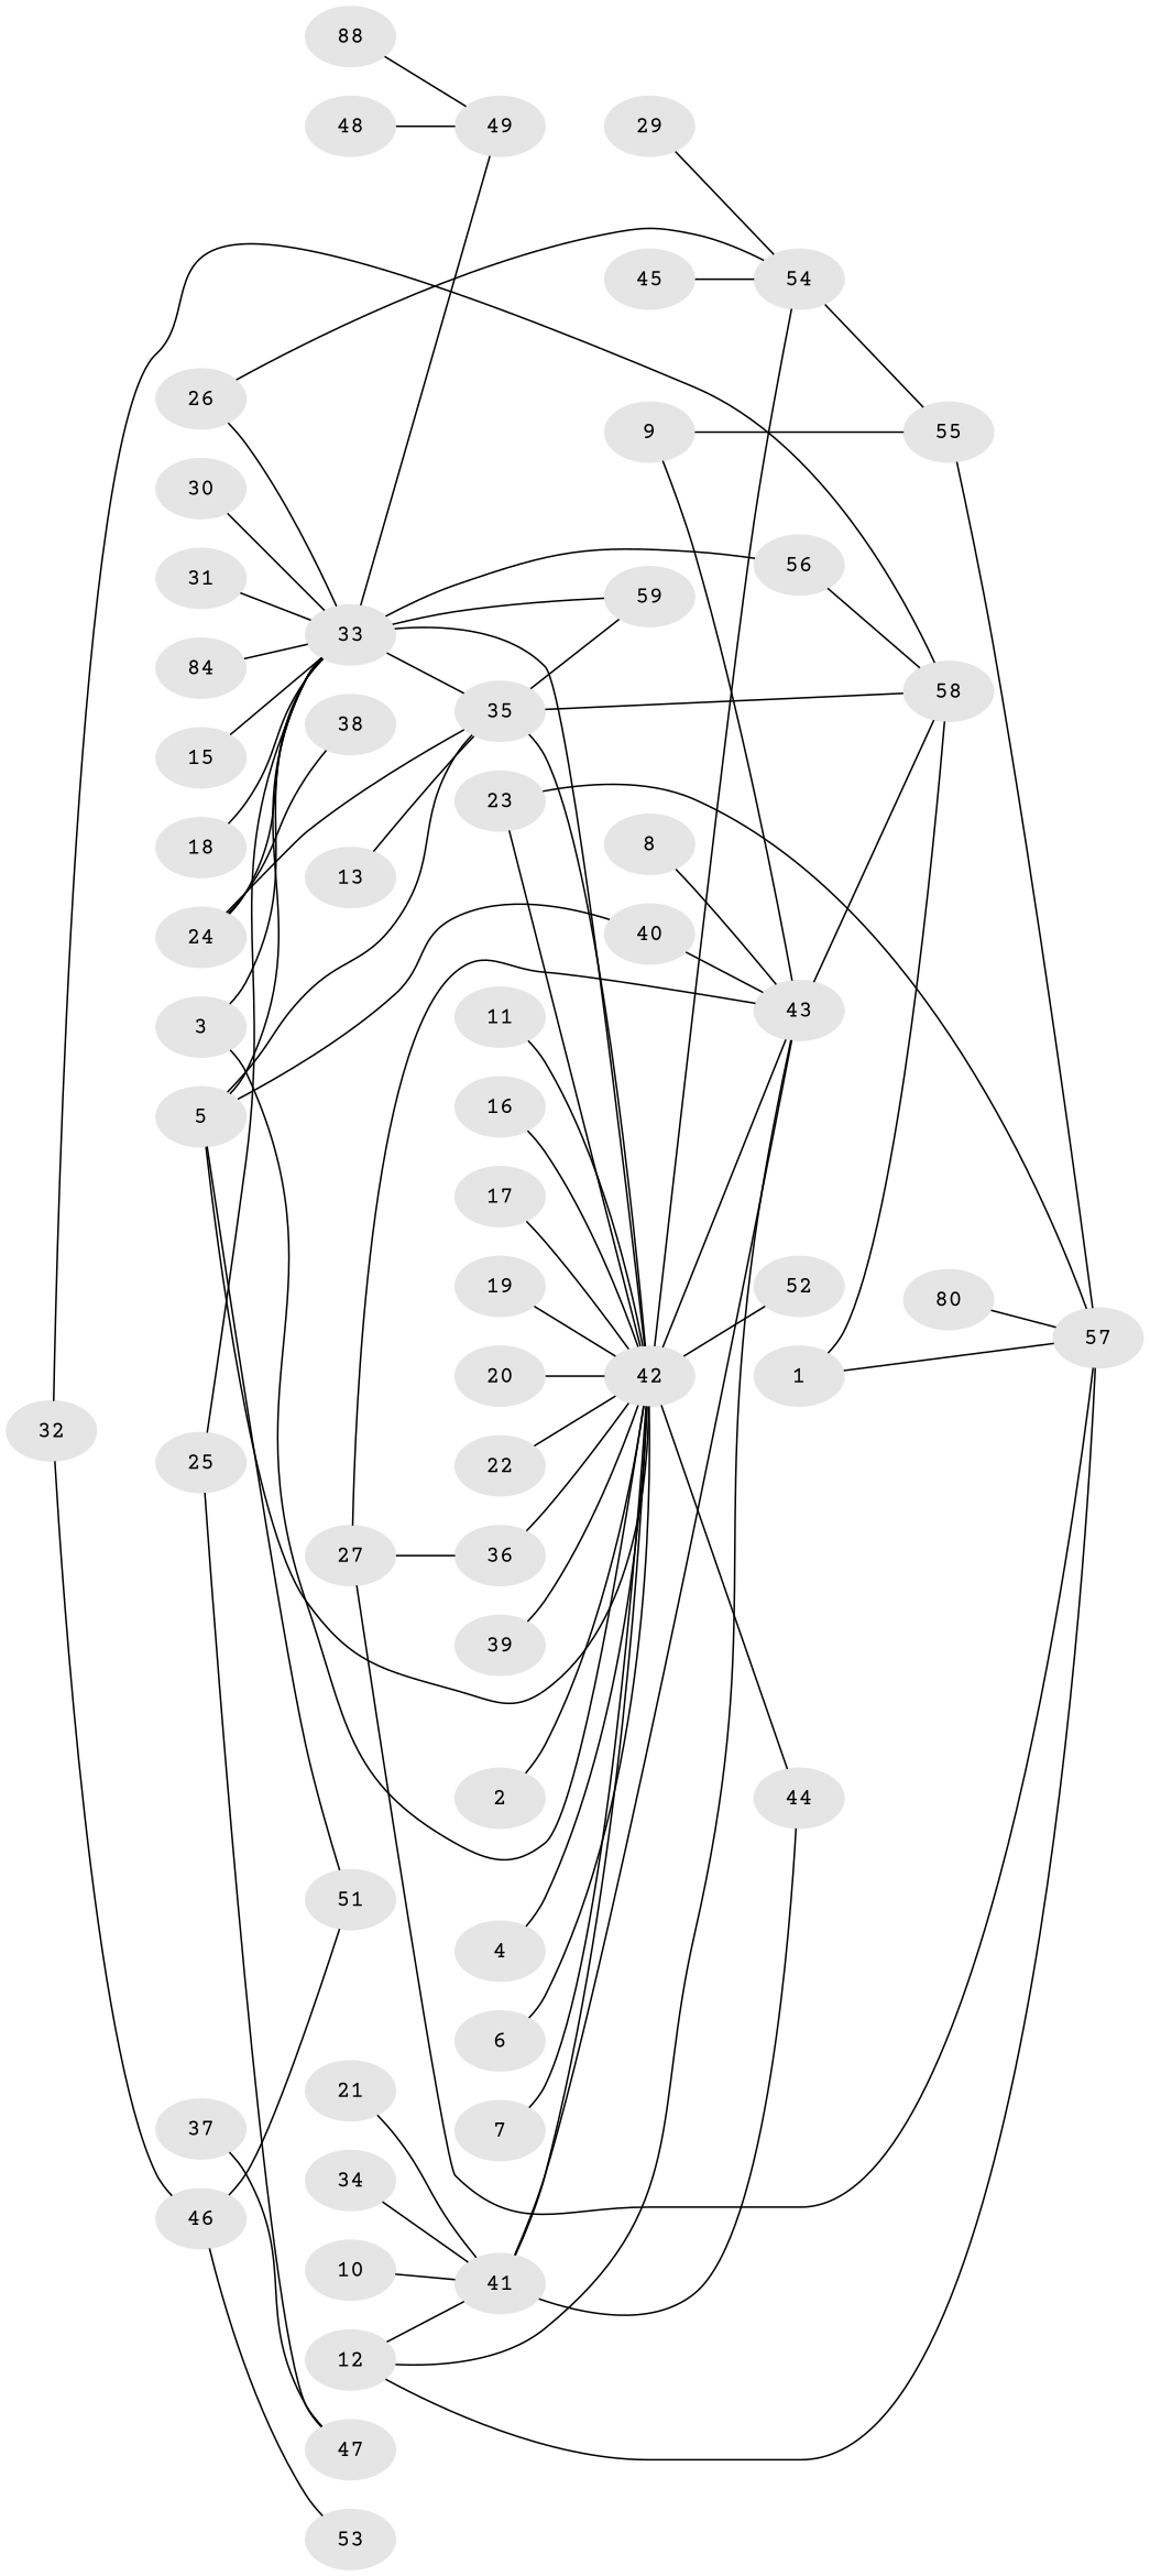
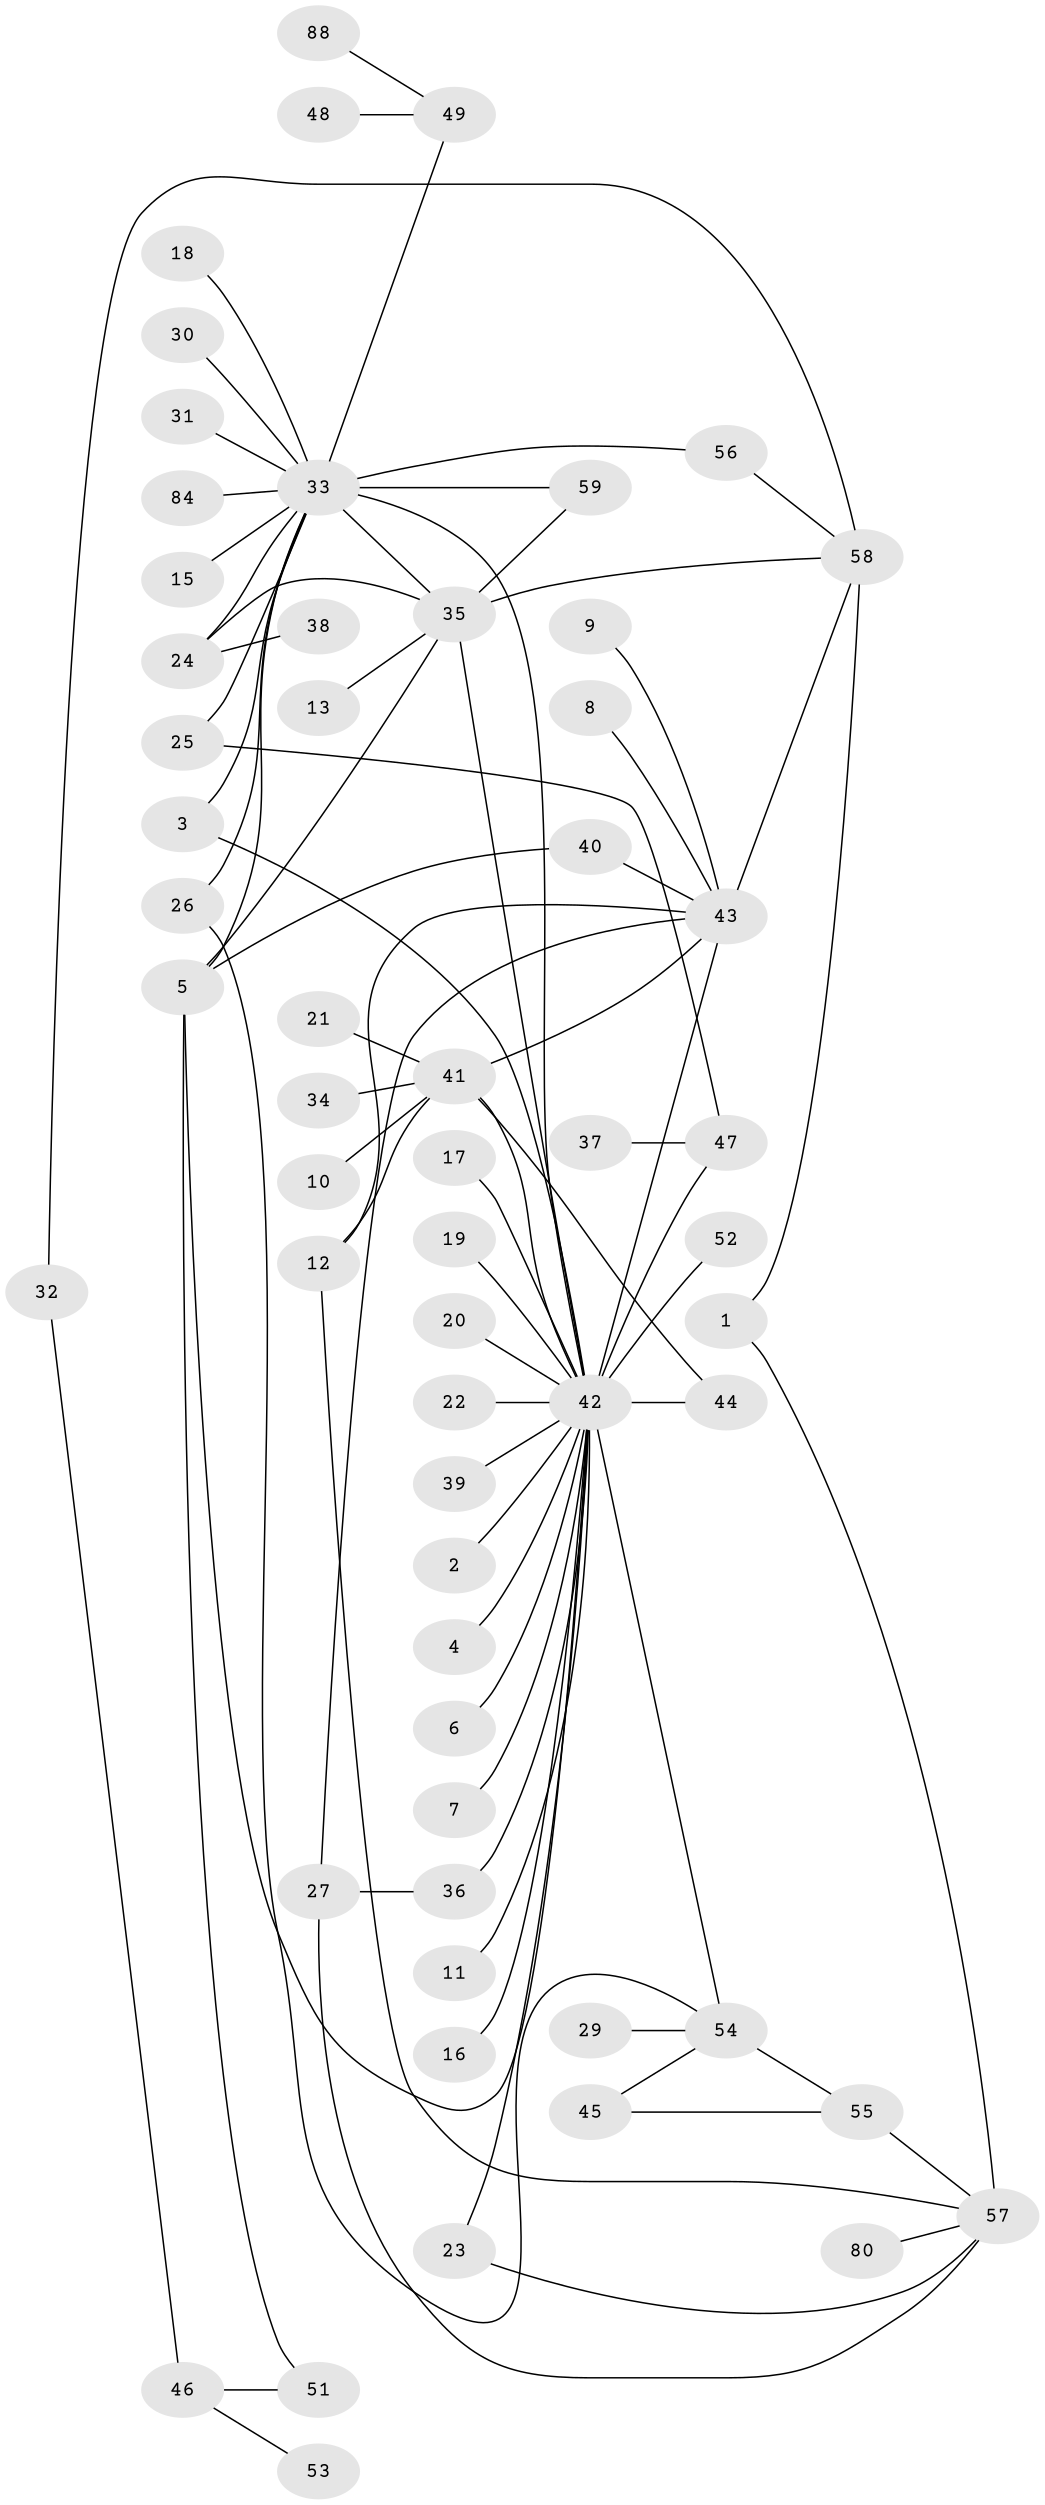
  graph {
    fontname="Courier Prime"
    rankdir=LR
    node [color=gray90 fontname="Courier Prime" style=filled]
    edge [fontname="Courier Prime" weight=1.0]
    1
    57
    58
    2
    42
    43
    47
    54
    44
    52
    3
    33
    35
    49
    56
    59
    4
    5
    40
    51
    6
    7
    8
    9
    55
    10
    41
    11
    12
    13
    n31 [label=84]
    15
    16
    17
    18
    19
    20
    21
    22
    23
    24
    38
    25
    26
    27
    36
    n47 [label=88]
    29
    30
    31
    32
    46
    53
    34
    37
    39
    45
    48
    n59 [label=80]
    1 -- 57
    1 -- 58
    2 -- 42
    42 -- 43
+   42 -- 47
    42 -- 54
    42 -- 44
    42 -- 52
    43 -- 58
    54 -- 55
    3 -- 42
    3 -- 33
    33 -- 42 [weight=2.0]
    33 -- 35
    33 -- 49
    33 -- 56
    33 -- 59
    35 -- 58
    35 -- 42
    35 -- 59
    56 -- 58
    4 -- 42
    5 -- 42
    5 -- 33
    5 -- 35
    5 -- 40
    5 -- 51
    40 -- 43
    6 -- 42
    7 -- 42
    8 -- 43
    9 -- 43
-   9 -- 55
+   45 -- 55
    55 -- 57
    10 -- 41
    41 -- 42
    41 -- 43 [weight=2.0]
    41 -- 44
    11 -- 42
    12 -- 57
    12 -- 43
    12 -- 41
    13 -- 35
    n31 -- 33
    15 -- 33
    16 -- 42
    17 -- 42
    18 -- 33
    19 -- 42
    20 -- 42
    21 -- 41
    22 -- 42
    23 -- 57
    23 -- 42
    24 -- 33
    24 -- 35
    24 -- 38
    25 -- 47
    25 -- 33
    26 -- 54
    26 -- 33
    27 -- 57
    27 -- 43
    27 -- 36
    36 -- 42
    n47 -- 49
    29 -- 54
    30 -- 33
    31 -- 33
    32 -- 58
    32 -- 46
    46 -- 51
    46 -- 53
    34 -- 41
    37 -- 47
    39 -- 42
    45 -- 54
    48 -- 49
    n59 -- 57
  }
